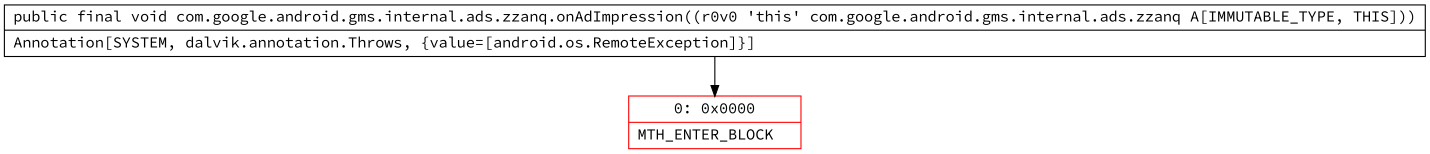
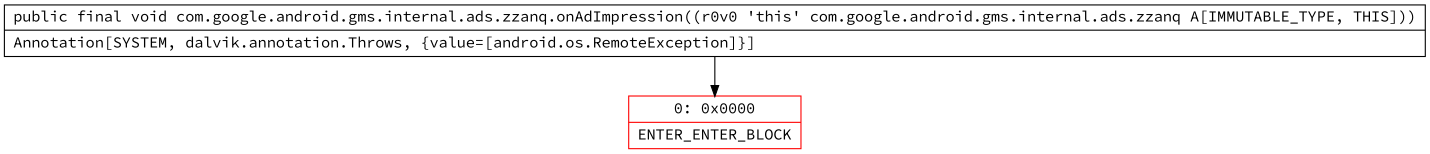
  digraph {
    fontname="Source Code Pro"
    node [shape=record fontname="Source Code Pro"]
-   n1 [color=red label="{0\:\ 0x0000|MTH_ENTER_BLOCK\l}"]
+   n1 [color=red label="{0\:\ 0x0000|ENTER_ENTER_BLOCK\l}"]
    n2 [label="{public final void com.google.android.gms.internal.ads.zzanq.onAdImpression((r0v0 'this' com.google.android.gms.internal.ads.zzanq A[IMMUTABLE_TYPE, THIS]))  | Annotation[SYSTEM, dalvik.annotation.Throws, \{value=[android.os.RemoteException]\}]\l}"]
    subgraph cluster_1 {
      label="R(0)"
    }
    n2 -> n1 [fontname="Source Code Pro"]
  }
